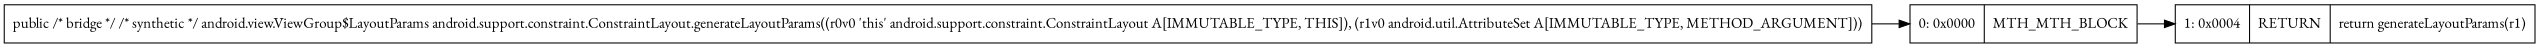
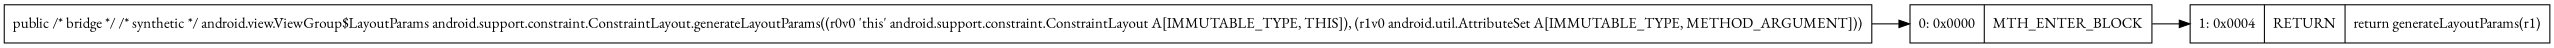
  digraph {
    rankdir=LR
    fontname="EB Garamond"
    node [shape=record fontname="EB Garamond"]
    edge [fontname="EB Garamond"]
-   n1 [label="{0\:\ 0x0000|MTH_MTH_BLOCK\l}"]
+   n1 [label="{0\:\ 0x0000|MTH_ENTER_BLOCK\l}"]
    n2 [label="{1\:\ 0x0004|RETURN\l|return generateLayoutParams(r1)\l}"]
    n3 [label="{public \/* bridge *\/ \/* synthetic *\/ android.view.ViewGroup$LayoutParams android.support.constraint.ConstraintLayout.generateLayoutParams((r0v0 'this' android.support.constraint.ConstraintLayout A[IMMUTABLE_TYPE, THIS]), (r1v0 android.util.AttributeSet A[IMMUTABLE_TYPE, METHOD_ARGUMENT])) }"]
    n1 -> n2
    n3 -> n1
  }
